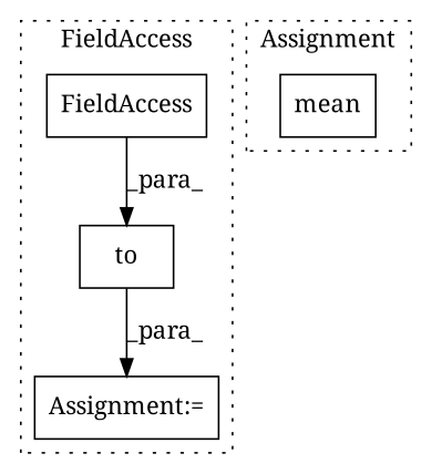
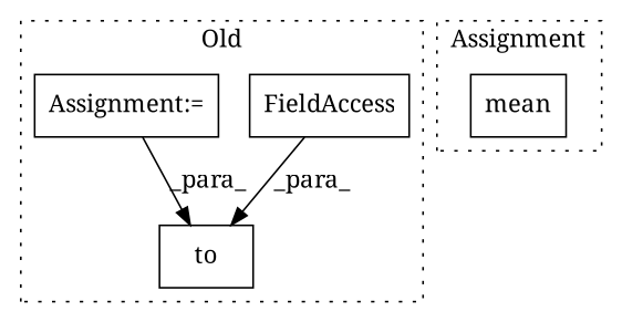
  digraph {
    fontname="Noto Serif"
    node [a=32 fontname="Noto Serif" shape=box]
    edge [fontname="Noto Serif"]
    n1 [l="3,1" label=to s="3290,3303"]
    n2 [a=22 l=10 label=FieldAccess s=3293]
    n3 [a=7 l=1 label="Assignment:=" s=3278]
    n4 [l=6 label=mean s=3020]
    subgraph cluster_1 {
-     label=FieldAccess
+     label=Old
      style=dotted
      n1
      n2
      n3
    }
    subgraph cluster_2 {
      label=Assignment
      style=dotted
      n4
    }
-   n1 -> n3 [label=_para_]
+   n3 -> n1 [label=_para_]
    n2 -> n1 [label=_para_]
  }
